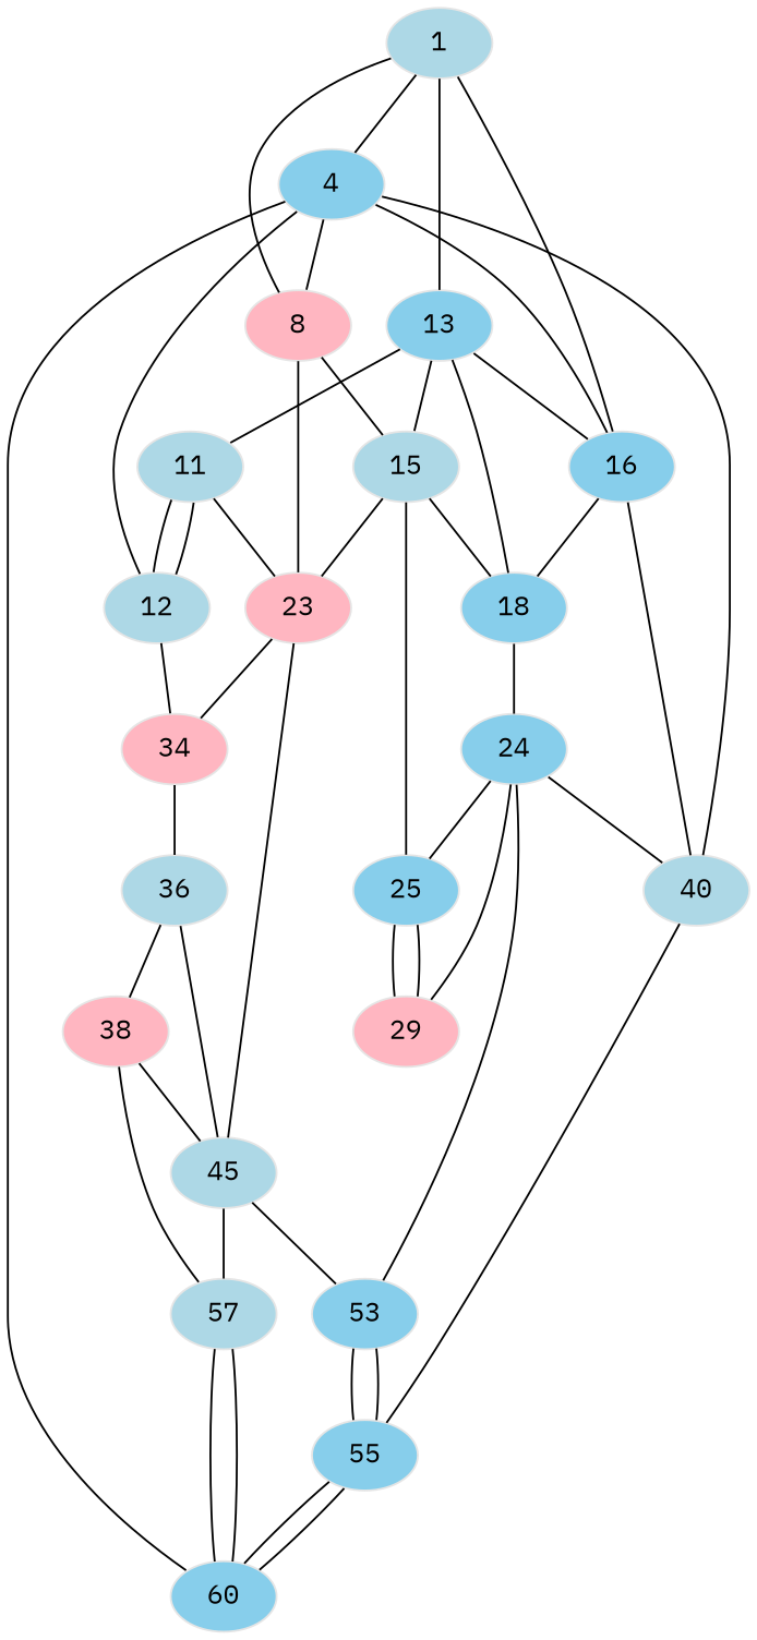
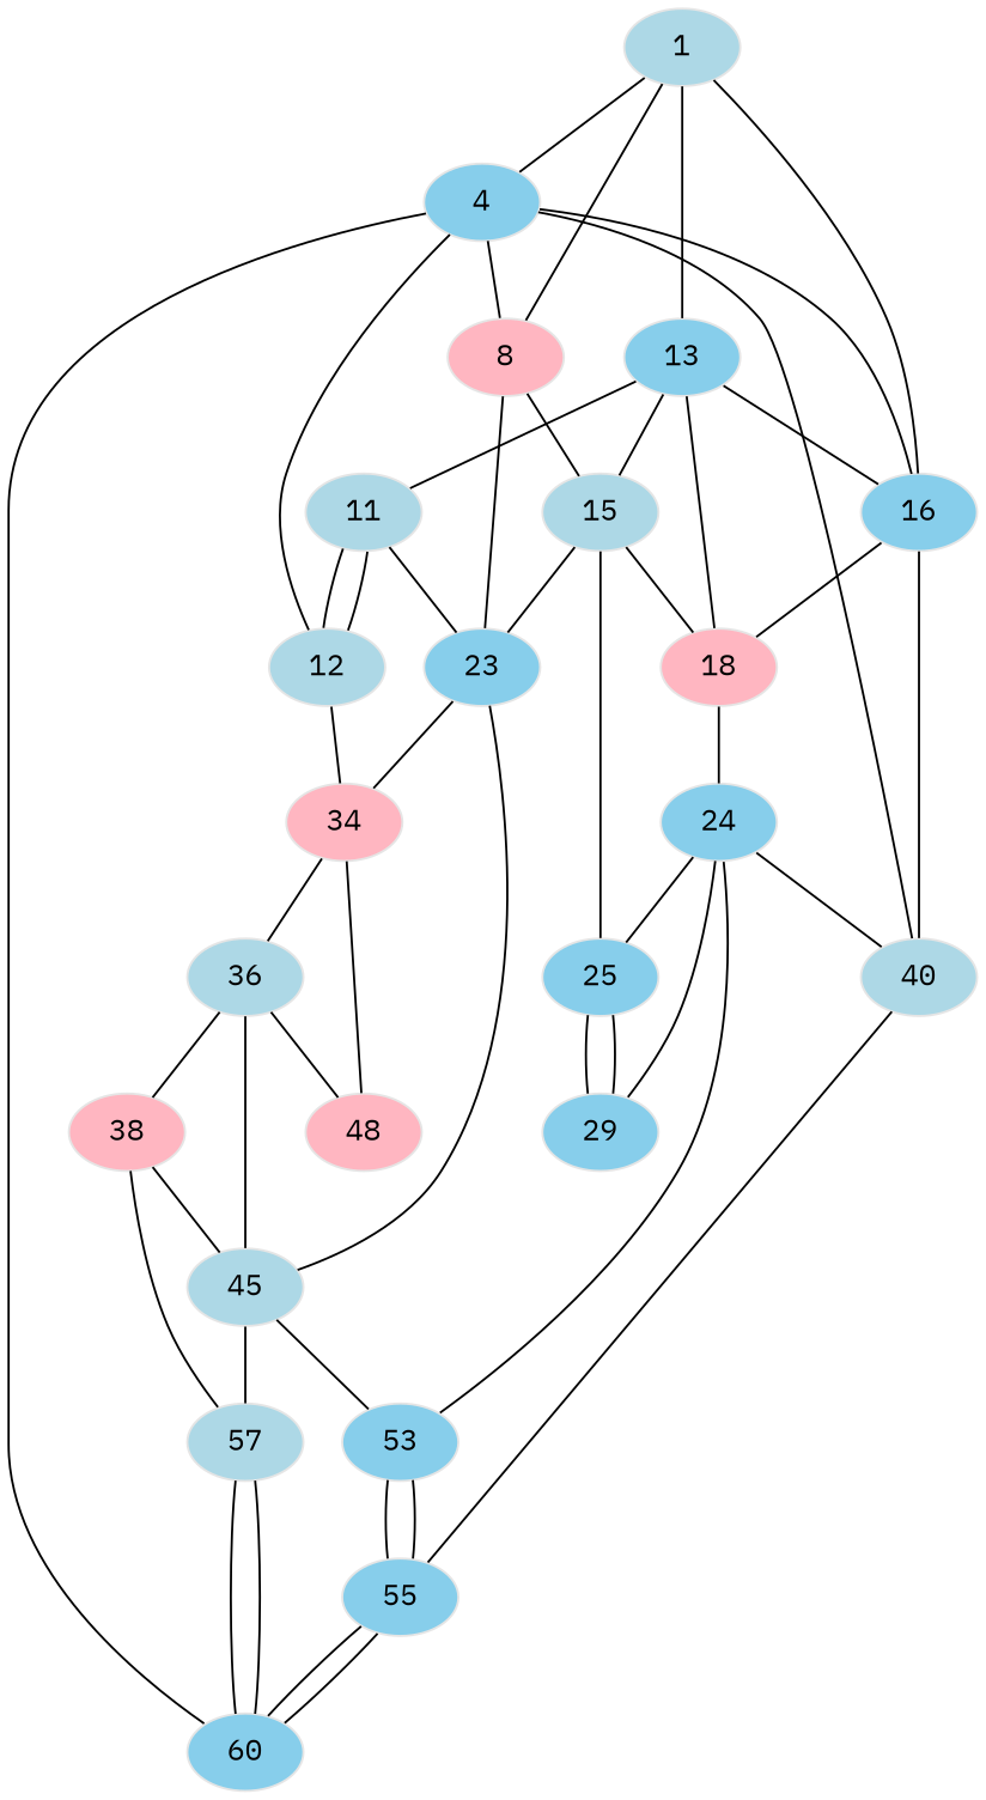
  graph {
    fontname="IBM Plex Mono"
    node [color=gray90 fillcolor=skyblue fontname="IBM Plex Mono" style=filled]
    edge [fontname="IBM Plex Mono"]
    1 [fillcolor=lightblue super="+2+7"]
    4 [super="+5+51"]
    8 [fillcolor=lightpink super="+9"]
    13 [super="+17+14"]
    16 [super="+20"]
    12 [fillcolor=lightblue]
    40 [fillcolor=lightblue super="+41"]
    60
    15 [fillcolor=lightblue super="+19"]
-   23 [fillcolor=lightpink super="+27"]
+   23 [super="+27"]
    11 [fillcolor=lightblue]
-   18 [super="+21"]
+   18 [fillcolor=lightpink super="+21"]
    34 [fillcolor=lightpink super="+49+35"]
    38 [fillcolor=lightpink super="+39"]
    45 [fillcolor=lightblue super="+56+46"]
    57 [fillcolor=lightblue super="+58"]
    55
    25
    36 [fillcolor=lightblue super="+37"]
+   48 [fillcolor=lightpink]
    24 [super="+42"]
-   29 [fillcolor=lightpink]
+   29
    53 [super="+54"]
    1 -- 4
    1 -- 8
    1 -- 13 [weight=2]
    1 -- 16
    4 -- 8
    4 -- 16
    4 -- 12
    4 -- 40
    4 -- 60
    8 -- 15
    8 -- 23
    13 -- 16
    13 -- 15
    13 -- 11
    13 -- 18
    16 -- 40
    16 -- 18
    12 -- 34
    40 -- 55
    15 -- 23
    15 -- 18
    15 -- 25
    23 -- 34
    23 -- 45
    11 -- 12
    11 -- 12
    11 -- 23
    18 -- 24
    34 -- 36 [weight=2]
+   34 -- 48 [weight=2]
    38 -- 45
    38 -- 57
    45 -- 57 [weight=2]
    45 -- 53
    57 -- 60
    57 -- 60
    55 -- 60
    55 -- 60
    25 -- 29
    25 -- 29
    36 -- 38
    36 -- 45
+   36 -- 48
    24 -- 40
    24 -- 25
    24 -- 29
    24 -- 53
    53 -- 55
    53 -- 55
  }
